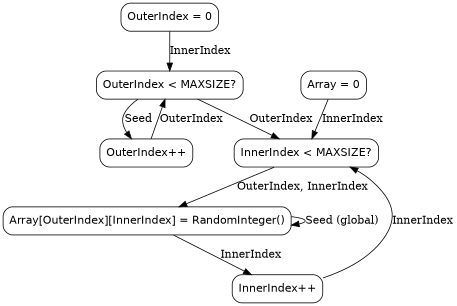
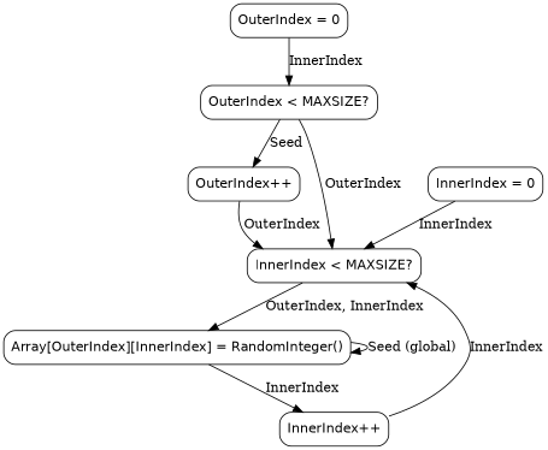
  digraph {
    node [fontname=Helvetica shape=box style=rounded]
    n1 [label="OuterIndex = 0"]
    n2 [label="OuterIndex < MAXSIZE?"]
    n3 [label="OuterIndex++"]
    n4 [label="InnerIndex < MAXSIZE?"]
-   n5 [label="Array = 0"]
+   n5 [label="InnerIndex = 0"]
    n6 [label="Array[OuterIndex][InnerIndex] = RandomInteger()"]
    n7 [label="InnerIndex++"]
    n1 -> n2 [label=InnerIndex]
    n2 -> n3 [label=Seed]
    n2 -> n4 [label=OuterIndex]
-   n3 -> n2 [label=OuterIndex]
+   n3 -> n4 [label=OuterIndex]
    n4 -> n6 [label="OuterIndex, InnerIndex"]
    n5 -> n4 [label=InnerIndex]
    n6 -> n6 [label="Seed (global)"]
    n6 -> n7 [label=InnerIndex]
    n7 -> n4 [label=InnerIndex]
  }
